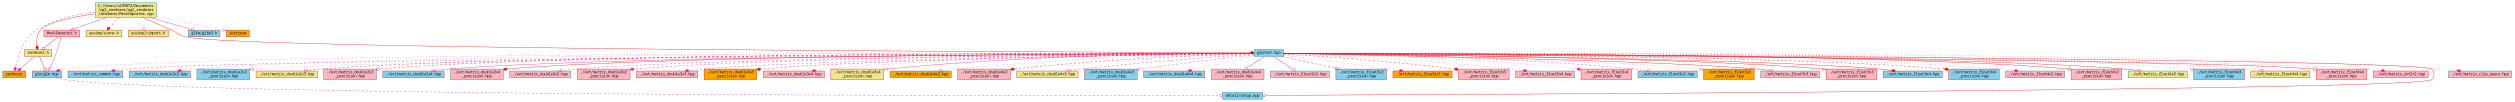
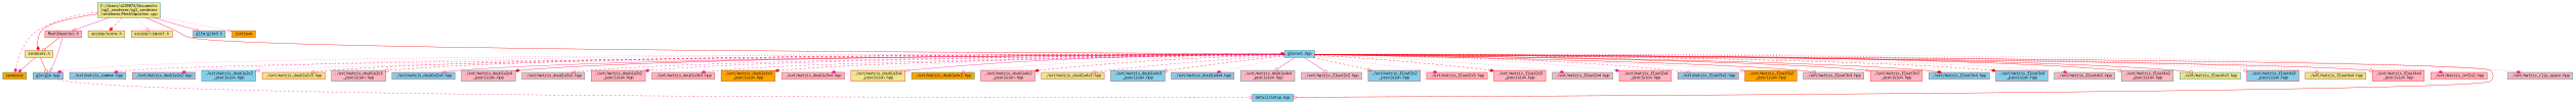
  digraph {
    fontname="IBM Plex Mono"
    node [color=brown fillcolor=lightpink fontname="IBM Plex Mono" fontsize=10 shape=box style=filled]
    edge [arrowhead=diamond color=deeppink fontname="IBM Plex Mono" fontsize=10 labelfontname=Helvetica labelfontsize=10 style=solid]
    n1 [color=teal fillcolor=khaki fontcolor=black height=0.2 label="C:/Users/s239074/Documents\l/ogl_renderer/ogl_renderer\l/renderer/MeshImporter.cpp" width=0.4]
    n2 [color=red height=0.2 label="MeshImporter.h" width=0.4]
    n3 [fillcolor=khaki height=0.2 label="renderer.h" width=0.4]
    n4 [color=teal fillcolor=orange height=0.2 label=renderer width=0.4]
    n5 [fillcolor=khaki height=0.2 label="assimp/scene.h" width=0.4]
    n6 [color=red fillcolor=khaki height=0.2 label="assimp/cimport.h" width=0.4]
    n7 [color=teal fillcolor=skyblue height=0.2 label="glm/ext.hpp" width=0.4]
    n8 [fillcolor=skyblue height=0.2 label="glfw/glfw3.h" width=0.4]
    n9 [fillcolor=orange height=0.2 label=iostream width=0.4]
    n10 [fillcolor=skyblue height=0.2 label="glm/glm.hpp" width=0.4]
    n11 [color=teal fillcolor=skyblue height=0.2 label="detail/setup.hpp" width=0.4]
    n12 [color=teal height=0.2 label="./ext/matrix_clip_space.hpp" width=0.4]
    n13 [fillcolor=skyblue height=0.2 label="./ext/matrix_common.hpp" width=0.4]
    n14 [color=red fillcolor=skyblue height=0.2 label="./ext/matrix_double2x2.hpp" width=0.4]
    n15 [color=teal fillcolor=skyblue height=0.2 label="./ext/matrix_double2x2\l_precision.hpp" width=0.4]
    n16 [color=red fillcolor=khaki height=0.2 label="./ext/matrix_double2x3.hpp" width=0.4]
    n17 [color=teal height=0.2 label="./ext/matrix_double2x3\l_precision.hpp" width=0.4]
    n18 [fillcolor=skyblue height=0.2 label="./ext/matrix_double2x4.hpp" width=0.4]
    n19 [color=teal height=0.2 label="./ext/matrix_double2x4\l_precision.hpp" width=0.4]
    n20 [color=teal height=0.2 label="./ext/matrix_double3x2.hpp" width=0.4]
    n21 [height=0.2 label="./ext/matrix_double3x2\l_precision.hpp" width=0.4]
    n22 [height=0.2 label="./ext/matrix_double3x3.hpp" width=0.4]
    n23 [fillcolor=orange height=0.2 label="./ext/matrix_double3x3\l_precision.hpp" width=0.4]
    n24 [height=0.2 label="./ext/matrix_double3x4.hpp" width=0.4]
    n25 [color=red fillcolor=khaki height=0.2 label="./ext/matrix_double3x4\l_precision.hpp" width=0.4]
    n26 [color=teal fillcolor=orange height=0.2 label="./ext/matrix_double4x2.hpp" width=0.4]
    n27 [height=0.2 label="./ext/matrix_double4x2\l_precision.hpp" width=0.4]
    n28 [fillcolor=khaki height=0.2 label="./ext/matrix_double4x3.hpp" width=0.4]
    n29 [fillcolor=skyblue height=0.2 label="./ext/matrix_double4x3\l_precision.hpp" width=0.4]
    n30 [color=red fillcolor=skyblue height=0.2 label="./ext/matrix_double4x4.hpp" width=0.4]
    n31 [color=teal height=0.2 label="./ext/matrix_double4x4\l_precision.hpp" width=0.4]
    n32 [color=teal height=0.2 label="./ext/matrix_float2x2.hpp" width=0.4]
    n33 [fillcolor=skyblue height=0.2 label="./ext/matrix_float2x2\l_precision.hpp" width=0.4]
-   n34 [color=red fillcolor=orange height=0.2 label="./ext/matrix_float2x3.hpp" width=0.4]
+   n34 [color=red height=0.2 label="./ext/matrix_float2x3.hpp" width=0.4]
    n35 [color=red height=0.2 label="./ext/matrix_float2x3\l_precision.hpp" width=0.4]
    n36 [color=teal height=0.2 label="./ext/matrix_float2x4.hpp" width=0.4]
    n37 [color=red height=0.2 label="./ext/matrix_float2x4\l_precision.hpp" width=0.4]
    n38 [color=red fillcolor=skyblue height=0.2 label="./ext/matrix_float3x2.hpp" width=0.4]
    n39 [fillcolor=orange height=0.2 label="./ext/matrix_float3x2\l_precision.hpp" width=0.4]
    n40 [color=teal height=0.2 label="./ext/matrix_float3x3.hpp" width=0.4]
    n41 [color=red height=0.2 label="./ext/matrix_float3x3\l_precision.hpp" width=0.4]
    n42 [fillcolor=skyblue height=0.2 label="./ext/matrix_float3x4.hpp" width=0.4]
    n43 [color=red fillcolor=skyblue height=0.2 label="./ext/matrix_float3x4\l_precision.hpp" width=0.4]
    n44 [color=teal height=0.2 label="./ext/matrix_float4x2.hpp" width=0.4]
    n45 [color=teal height=0.2 label="./ext/matrix_float4x2\l_precision.hpp" width=0.4]
    n46 [color=teal fillcolor=khaki height=0.2 label="./ext/matrix_float4x3.hpp" width=0.4]
    n47 [color=red fillcolor=skyblue height=0.2 label="./ext/matrix_float4x3\l_precision.hpp" width=0.4]
    n48 [fillcolor=khaki height=0.2 label="./ext/matrix_float4x4.hpp" width=0.4]
    n49 [color=red height=0.2 label="./ext/matrix_float4x4\l_precision.hpp" width=0.4]
    n50 [color=red height=0.2 label="./ext/matrix_int2x2.hpp" width=0.4]
    n1 -> n2 [arrowhead=onormal]
    n1 -> n3 [color=red]
    n1 -> n4 [style=dashed]
    n1 -> n5 [color=red style=dashed]
    n1 -> n6 [arrowhead=odot style=dotted]
    n1 -> n7 [color=red]
    n1 -> n8 [arrowhead=odot]
    n1 -> n9 [arrowhead=onormal style=dotted]
    n2 -> n3 [arrowhead=odot color=red]
    n2 -> n10 [arrowhead=onormal]
    n3 -> n4
    n3 -> n10 [arrowhead=odot color=red]
    n7 -> n10 [style=dotted]
    n7 -> n11 [arrowhead=odot color=red]
    n7 -> n12 [style=dotted]
    n7 -> n13 [style=dashed]
    n7 -> n14 [style=dotted]
    n7 -> n15 [arrowhead=onormal style=dotted]
    n7 -> n16 [arrowhead=odot color=red style=dashed]
    n7 -> n17 [arrowhead=odot color=red style=dashed]
    n7 -> n18 [arrowhead=onormal]
    n7 -> n19 [color=red]
    n7 -> n20 [arrowhead=onormal style=dashed]
    n7 -> n21 [style=dashed]
    n7 -> n22 [style=dashed]
    n7 -> n23 [color=red style=dashed]
    n7 -> n24 [style=dotted]
    n7 -> n25 [arrowhead=onormal]
    n7 -> n26 [arrowhead=odot style=dotted]
    n7 -> n27 [color=red style=dashed]
    n7 -> n28 [arrowhead=odot style=dashed]
-   n7 -> n29 [arrowhead=odot style=dashed]
+   n7 -> n29 [arrowhead=odot color=red style=dashed]
    n7 -> n30 [style=dotted]
    n7 -> n31 [arrowhead=odot]
    n7 -> n32 [arrowhead=odot]
    n7 -> n33 [arrowhead=onormal color=red style=dashed]
    n7 -> n34 [style=dotted]
    n7 -> n35 [color=red style=dashed]
    n7 -> n36 [style=dotted]
    n7 -> n37 [style=dotted]
    n7 -> n38 [arrowhead=odot style=dashed]
    n7 -> n39 [arrowhead=onormal style=dotted]
    n7 -> n40 [arrowhead=odot color=red]
    n7 -> n41 [arrowhead=onormal color=red]
    n7 -> n42 [color=red]
    n7 -> n43 [color=red style=dashed]
    n7 -> n44 [style=dotted]
    n7 -> n45 [arrowhead=odot color=red]
    n7 -> n46 [arrowhead=odot color=red]
    n7 -> n47 [arrowhead=odot style=dotted]
    n7 -> n48 [arrowhead=odot color=red style=dotted]
    n7 -> n49 [arrowhead=odot color=red]
    n7 -> n50 [style=dotted]
    n10 -> n11 [arrowhead=odot style=dashed]
  }
